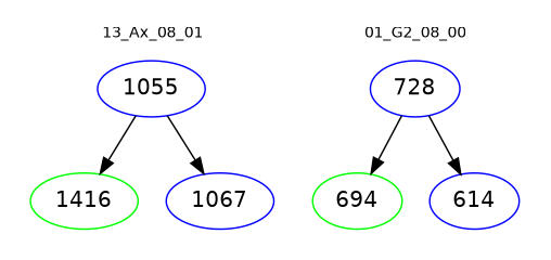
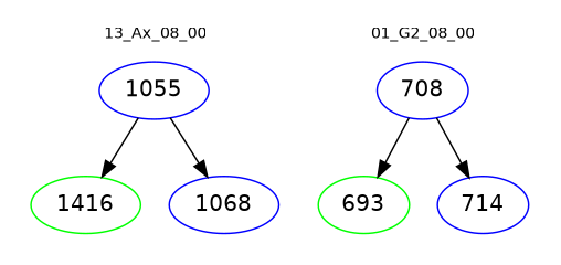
  digraph {
    fontname="DejaVu Sans"
    node [color=blue fontname="DejaVu Sans"]
    edge [color=black fontname="DejaVu Sans"]
    n1 [label=1055]
    n2 [color=green label=1416]
-   n3 [label=1067]
-   n4 [label=728]
-   n5 [color=green label=694]
-   n6 [label=614]
+   n3 [label=1068]
+   n4 [label=708]
+   n5 [color=green label=693]
+   n6 [label=714]
    subgraph cluster_1 {
      color=white
      fontsize=10
-     label="13_Ax_08_01"
+     label="13_Ax_08_00"
      n1
      n2
      n3
    }
    subgraph cluster_2 {
      color=white
      fontsize=10
      label="01_G2_08_00"
      n4
      n5
      n6
    }
    n1 -> n2
    n1 -> n3
    n4 -> n5
    n4 -> n6
  }
